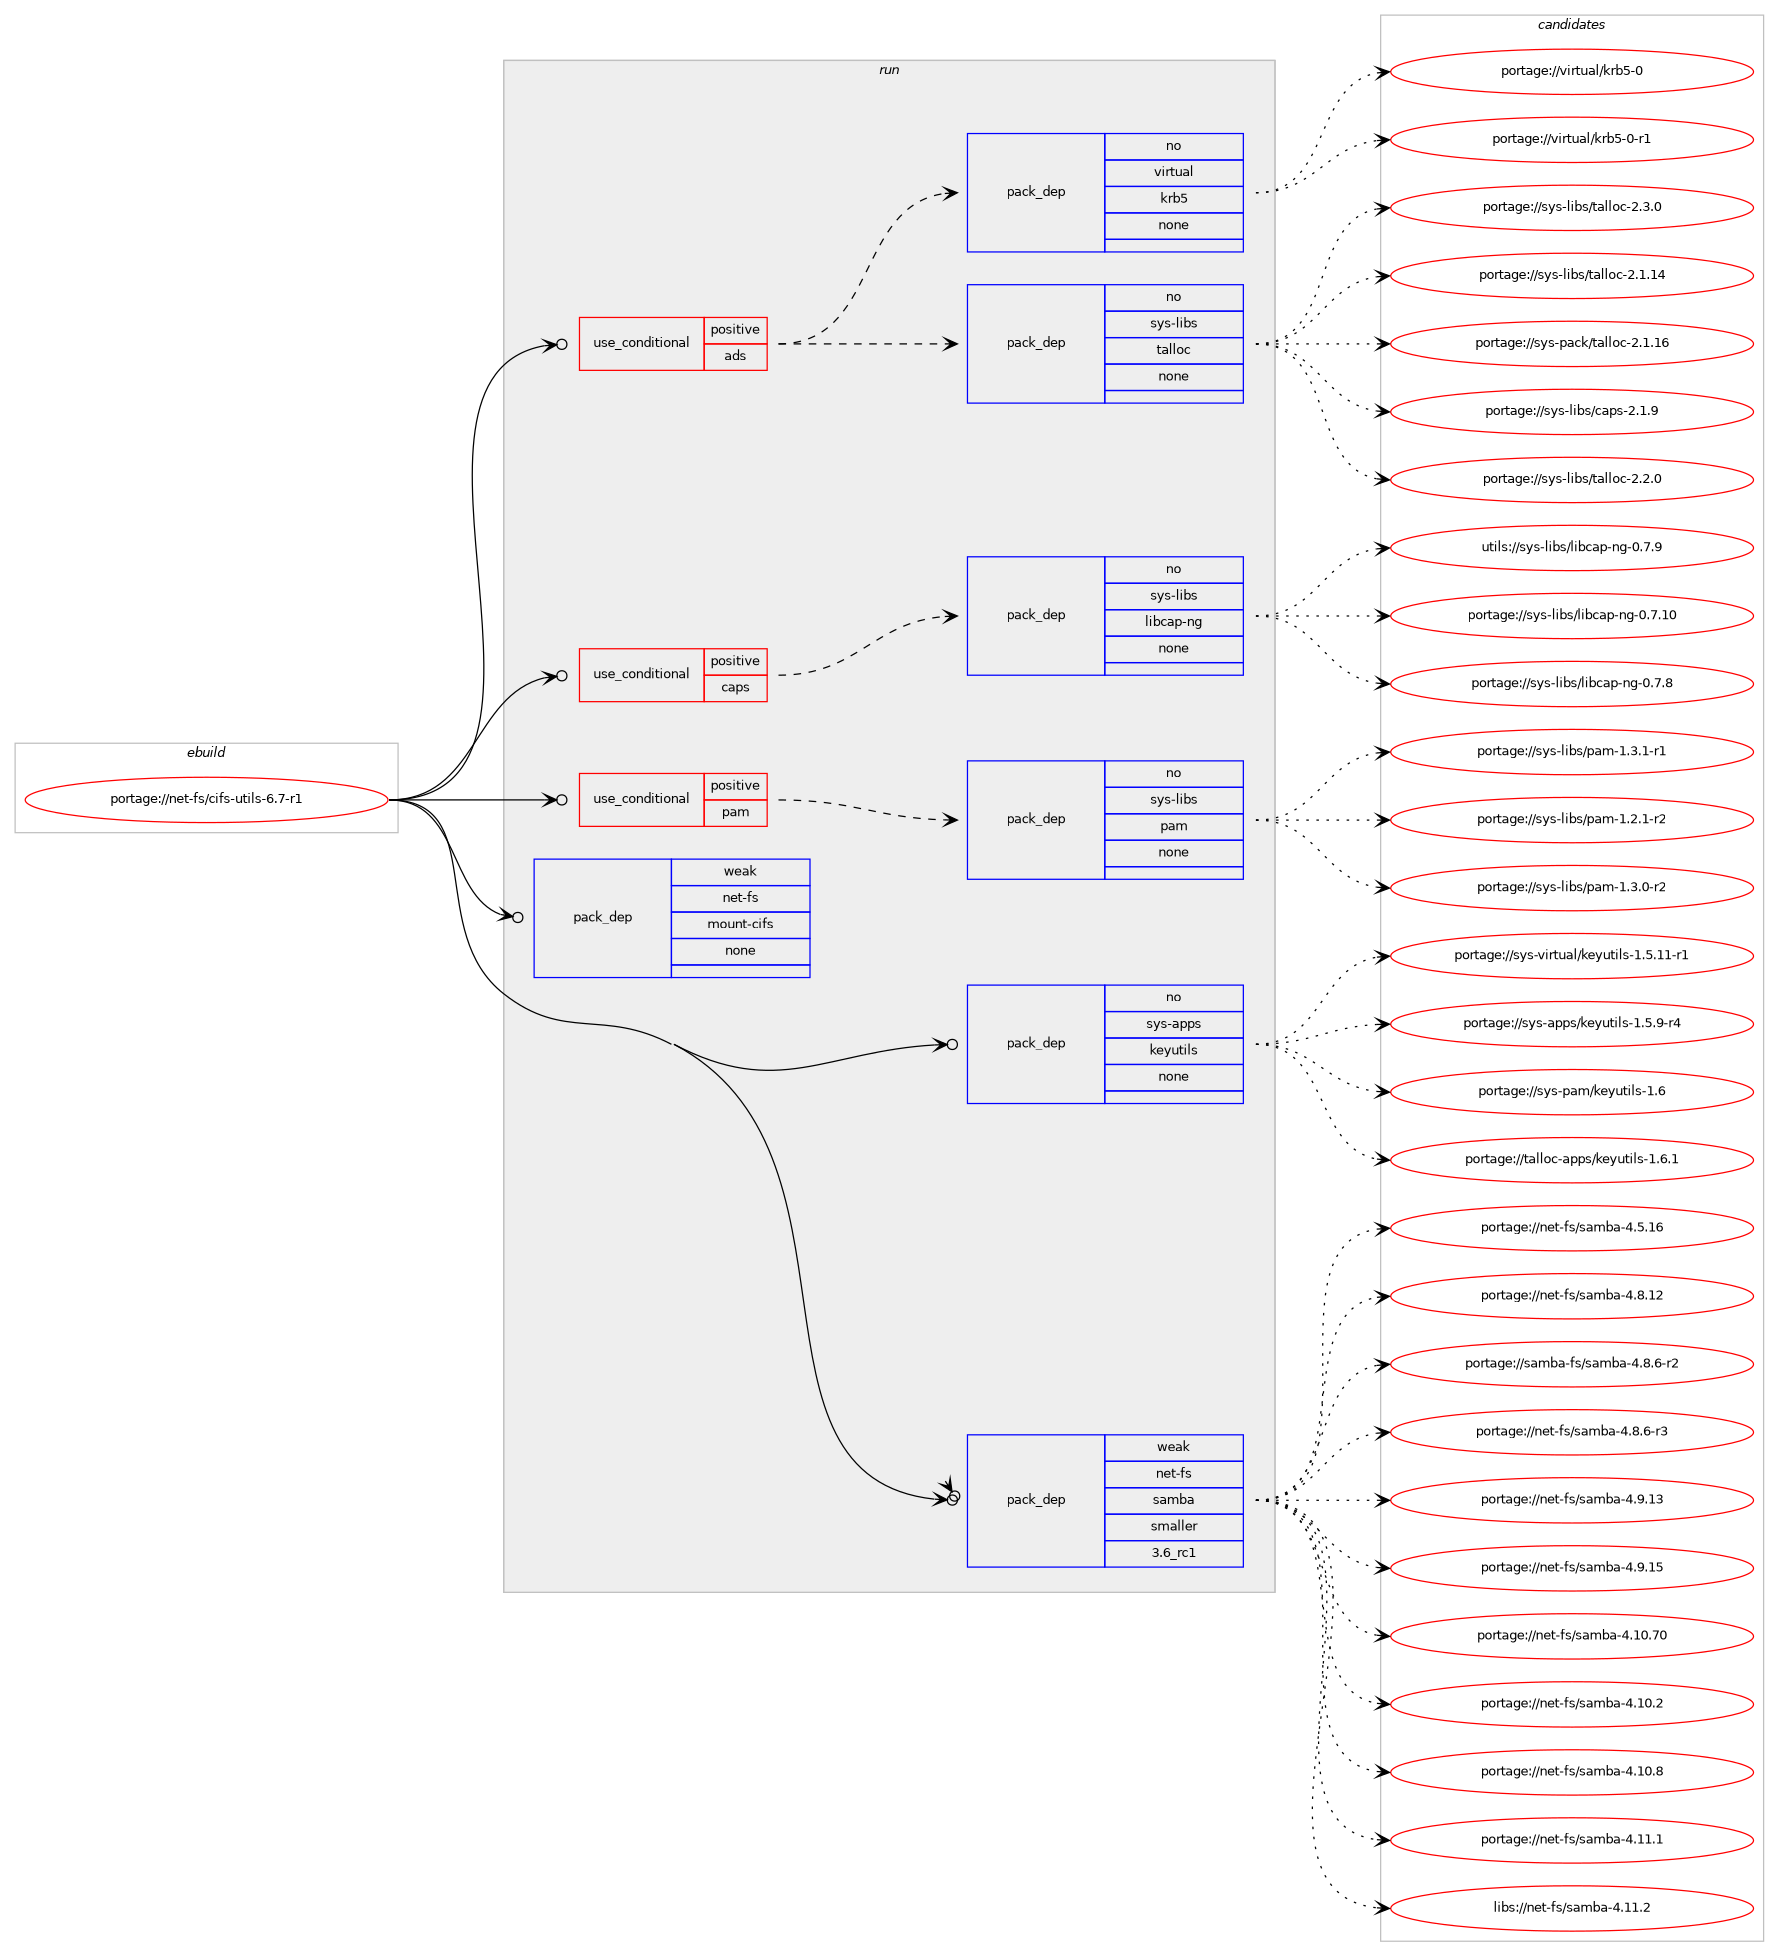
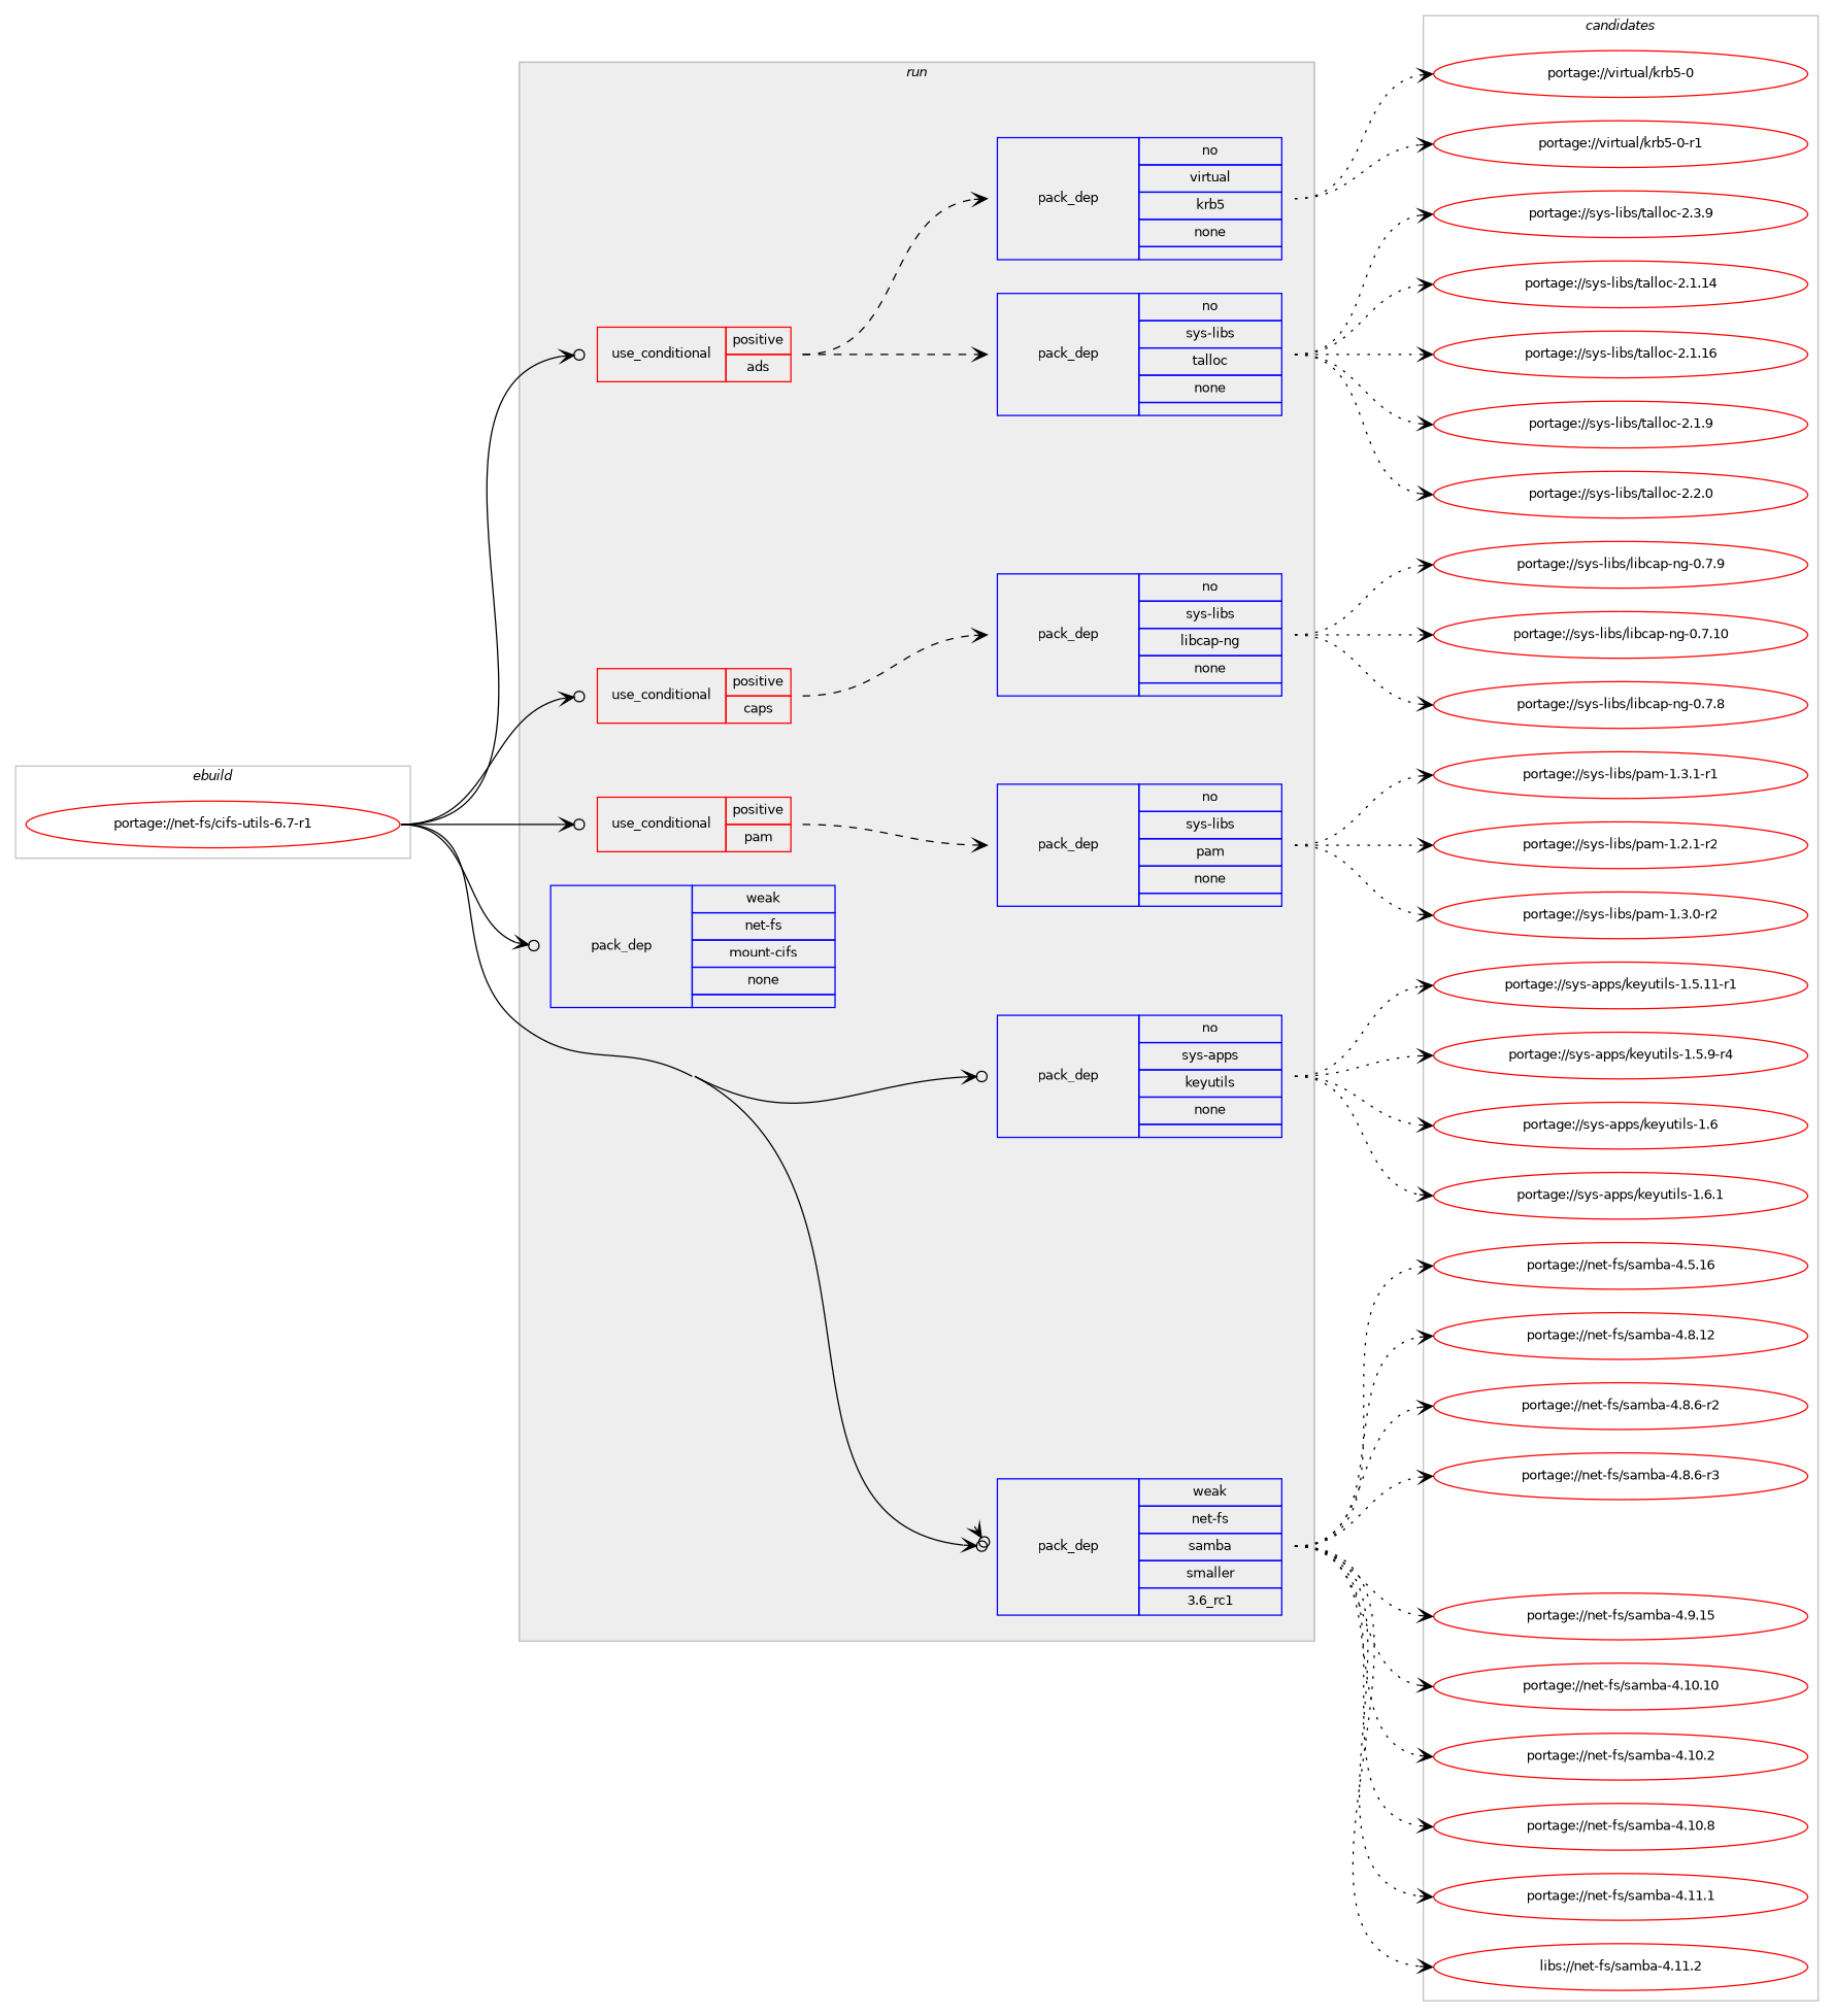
  digraph {
    compound=true
    concentrate=true
    fontname=Helvetica
    fontsize=10
    newrank=true
    rankdir=LR
    ranksep=1.5
    node [color=red fontname=Helvetica fontsize=10]
    edge [arrowhead=vee headport=w style=dotted tailport=e weight=100]
    n1 [label="portage://net-fs/cifs-utils-6.7-r1" width=4]
    n2 [color=blue label=<<TABLE BORDER="0" CELLBORDER="1" CELLSPACING="0" CELLPADDING="4" WIDTH="220"><TR><TD ROWSPAN="6" CELLPADDING="30">pack_dep</TD></TR><TR><TD WIDTH="110">no</TD></TR><TR><TD>sys-libs</TD></TR><TR><TD>talloc</TD></TR><TR><TD>none</TD></TR><TR><TD></TD></TR></TABLE>> shape=none]
    n3 [color=blue label=<<TABLE BORDER="0" CELLBORDER="1" CELLSPACING="0" CELLPADDING="4" WIDTH="220"><TR><TD ROWSPAN="6" CELLPADDING="30">pack_dep</TD></TR><TR><TD WIDTH="110">no</TD></TR><TR><TD>virtual</TD></TR><TR><TD>krb5</TD></TR><TR><TD>none</TD></TR><TR><TD></TD></TR></TABLE>> shape=none]
    n4 [label=<<TABLE BORDER="0" CELLBORDER="1" CELLSPACING="0" CELLPADDING="4"><TR><TD ROWSPAN="3" CELLPADDING="10">use_conditional</TD></TR><TR><TD>positive</TD></TR><TR><TD>ads</TD></TR></TABLE>> shape=none]
    n5 [color=blue label=<<TABLE BORDER="0" CELLBORDER="1" CELLSPACING="0" CELLPADDING="4" WIDTH="220"><TR><TD ROWSPAN="6" CELLPADDING="30">pack_dep</TD></TR><TR><TD WIDTH="110">no</TD></TR><TR><TD>sys-libs</TD></TR><TR><TD>libcap-ng</TD></TR><TR><TD>none</TD></TR><TR><TD></TD></TR></TABLE>> shape=none]
    n6 [label=<<TABLE BORDER="0" CELLBORDER="1" CELLSPACING="0" CELLPADDING="4"><TR><TD ROWSPAN="3" CELLPADDING="10">use_conditional</TD></TR><TR><TD>positive</TD></TR><TR><TD>caps</TD></TR></TABLE>> shape=none]
    n7 [color=blue label=<<TABLE BORDER="0" CELLBORDER="1" CELLSPACING="0" CELLPADDING="4" WIDTH="220"><TR><TD ROWSPAN="6" CELLPADDING="30">pack_dep</TD></TR><TR><TD WIDTH="110">no</TD></TR><TR><TD>sys-libs</TD></TR><TR><TD>pam</TD></TR><TR><TD>none</TD></TR><TR><TD></TD></TR></TABLE>> shape=none]
    n8 [label=<<TABLE BORDER="0" CELLBORDER="1" CELLSPACING="0" CELLPADDING="4"><TR><TD ROWSPAN="3" CELLPADDING="10">use_conditional</TD></TR><TR><TD>positive</TD></TR><TR><TD>pam</TD></TR></TABLE>> shape=none]
    n9 [color=blue label=<<TABLE BORDER="0" CELLBORDER="1" CELLSPACING="0" CELLPADDING="4" WIDTH="220"><TR><TD ROWSPAN="6" CELLPADDING="30">pack_dep</TD></TR><TR><TD WIDTH="110">no</TD></TR><TR><TD>sys-apps</TD></TR><TR><TD>keyutils</TD></TR><TR><TD>none</TD></TR><TR><TD></TD></TR></TABLE>> shape=none]
    n10 [color=blue label=<<TABLE BORDER="0" CELLBORDER="1" CELLSPACING="0" CELLPADDING="4" WIDTH="220"><TR><TD ROWSPAN="6" CELLPADDING="30">pack_dep</TD></TR><TR><TD WIDTH="110">weak</TD></TR><TR><TD>net-fs</TD></TR><TR><TD>mount-cifs</TD></TR><TR><TD>none</TD></TR><TR><TD></TD></TR></TABLE>> shape=none]
    n11 [color=blue label=<<TABLE BORDER="0" CELLBORDER="1" CELLSPACING="0" CELLPADDING="4" WIDTH="220"><TR><TD ROWSPAN="6" CELLPADDING="30">pack_dep</TD></TR><TR><TD WIDTH="110">weak</TD></TR><TR><TD>net-fs</TD></TR><TR><TD>samba</TD></TR><TR><TD>smaller</TD></TR><TR><TD>3.6_rc1</TD></TR></TABLE>> shape=none]
    n12 [label="portage://sys-libs/talloc-2.1.14" width=4]
-   n13 [label="portage://sys-pack/talloc-2.1.16" width=4]
-   n14 [label="portage://sys-libs/caps-2.1.9" width=4]
+   n13 [label="portage://sys-libs/talloc-2.1.16" width=4]
+   n14 [label="portage://sys-libs/talloc-2.1.9" width=4]
    n15 [label="portage://sys-libs/talloc-2.2.0" width=4]
-   n16 [label="portage://sys-libs/talloc-2.3.0" width=4]
+   n16 [label="portage://sys-libs/talloc-2.3.9" width=4]
    n17 [label="portage://virtual/krb5-0" width=4]
    n18 [label="portage://virtual/krb5-0-r1" width=4]
    n19 [label="portage://sys-libs/libcap-ng-0.7.10" width=4]
    n20 [label="portage://sys-libs/libcap-ng-0.7.8" width=4]
-   n21 [label="utils://sys-libs/libcap-ng-0.7.9" width=4]
+   n21 [label="portage://sys-libs/libcap-ng-0.7.9" width=4]
    n22 [label="portage://sys-libs/pam-1.2.1-r2" width=4]
    n23 [label="portage://sys-libs/pam-1.3.0-r2" width=4]
    n24 [label="portage://sys-libs/pam-1.3.1-r1" width=4]
-   n25 [label="portage://sys-virtual/keyutils-1.5.11-r1" width=4]
+   n25 [label="portage://sys-apps/keyutils-1.5.11-r1" width=4]
    n26 [label="portage://sys-apps/keyutils-1.5.9-r4" width=4]
-   n27 [label="portage://sys-pam/keyutils-1.6" width=4]
-   n28 [label="portage://talloc-apps/keyutils-1.6.1" width=4]
-   n29 [label="portage://net-fs/samba-4.10.70" width=4]
+   n27 [label="portage://sys-apps/keyutils-1.6" width=4]
+   n28 [label="portage://sys-apps/keyutils-1.6.1" width=4]
+   n29 [label="portage://net-fs/samba-4.10.10" width=4]
    n30 [label="portage://net-fs/samba-4.10.2" width=4]
    n31 [label="portage://net-fs/samba-4.10.8" width=4]
    n32 [label="portage://net-fs/samba-4.11.1" width=4]
    n33 [label="libs://net-fs/samba-4.11.2" width=4]
    n34 [label="portage://net-fs/samba-4.5.16" width=4]
    n35 [label="portage://net-fs/samba-4.8.12" width=4]
-   n36 [label="portage://samba-fs/samba-4.8.6-r2" width=4]
+   n36 [label="portage://net-fs/samba-4.8.6-r2" width=4]
    n37 [label="portage://net-fs/samba-4.8.6-r3" width=4]
-   n38 [label="portage://net-fs/samba-4.9.13" width=4]
    n39 [label="portage://net-fs/samba-4.9.15" width=4]
    subgraph cluster_1 {
      color=gray
      label=<<i>ebuild</i>>
      rank=same
      n1
    }
    subgraph cluster_2 {
      color=gray
      label=<<i>dependencies</i>>
      subgraph cluster_3 {
        color=gray
        fillcolor="#eeeeee"
        label=<<i>compile</i>>
        style=filled
      }
      subgraph cluster_4 {
        color=gray
        fillcolor="#eeeeee"
        label=<<i>compile and run</i>>
        style=filled
        subgraph sub_5 {
          color=gray
          fillcolor="#eeeeee"
          label=<<i>compile and run</i>>
          style=filled
          n4
          subgraph sub_6 {
            color=gray
            fillcolor="#eeeeee"
            label=<<i>compile and run</i>>
            style=filled
            n2
          }
          subgraph sub_7 {
            color=gray
            fillcolor="#eeeeee"
            label=<<i>compile and run</i>>
            style=filled
            n3
          }
        }
        subgraph sub_8 {
          color=gray
          fillcolor="#eeeeee"
          label=<<i>compile and run</i>>
          style=filled
          n6
          subgraph sub_9 {
            color=gray
            fillcolor="#eeeeee"
            label=<<i>compile and run</i>>
            style=filled
            n5
          }
        }
        subgraph sub_10 {
          color=gray
          fillcolor="#eeeeee"
          label=<<i>compile and run</i>>
          style=filled
          n8
          subgraph sub_11 {
            color=gray
            fillcolor="#eeeeee"
            label=<<i>compile and run</i>>
            style=filled
            n7
          }
        }
        subgraph sub_12 {
          color=gray
          fillcolor="#eeeeee"
          label=<<i>compile and run</i>>
          style=filled
          n9
        }
        subgraph sub_13 {
          color=gray
          fillcolor="#eeeeee"
          label=<<i>compile and run</i>>
          style=filled
          n10
        }
        subgraph sub_14 {
          color=gray
          fillcolor="#eeeeee"
          label=<<i>compile and run</i>>
          style=filled
          n11
        }
      }
      subgraph cluster_15 {
        color=gray
        fillcolor="#eeeeee"
        label=<<i>run</i>>
        style=filled
      }
    }
    subgraph cluster_16 {
      color=gray
      label=<<i>candidates</i>>
      rank=same
      subgraph sub_17 {
        color=black
        label=<<i>candidates</i>>
        nodesep=1
        rank=same
        n12
        n13
        n14
        n15
        n16
      }
      subgraph sub_18 {
        color=black
        label=<<i>candidates</i>>
        nodesep=1
        rank=same
        n17
        n18
      }
      subgraph sub_19 {
        color=black
        label=<<i>candidates</i>>
        nodesep=1
        rank=same
        n19
        n20
        n21
      }
      subgraph sub_20 {
        color=black
        label=<<i>candidates</i>>
        nodesep=1
        rank=same
        n22
        n23
        n24
      }
      subgraph sub_21 {
        color=black
        label=<<i>candidates</i>>
        nodesep=1
        rank=same
        n25
        n26
        n27
        n28
      }
      subgraph sub_22 {
        color=black
        label=<<i>candidates</i>>
        nodesep=1
        rank=same
      }
      subgraph sub_23 {
        color=black
        label=<<i>candidates</i>>
        nodesep=1
        rank=same
        n29
        n30
        n31
        n32
        n33
        n34
        n35
        n36
        n37
-       n38
        n39
      }
    }
    n1 -> n4 [arrowhead=odotvee style=solid weight=20]
    n1 -> n6 [arrowhead=odotvee style=solid weight=20]
    n1 -> n8 [arrowhead=odotvee style=solid weight=20]
    n1 -> n9 [arrowhead=odotvee style=solid weight=20]
    n1 -> n10 [arrowhead=odotvee style=solid weight=20]
    n1 -> n11 [arrowhead=odotvee style=solid weight=20]
    n2 -> n12
    n2 -> n13
    n2 -> n14
    n2 -> n15
    n2 -> n16
    n3 -> n17
    n3 -> n18
    n4 -> n2 [style=dashed weight=20]
    n4 -> n3 [style=dashed weight=20]
    n5 -> n19
    n5 -> n20
    n5 -> n21
    n6 -> n5 [style=dashed weight=20]
    n7 -> n22
    n7 -> n23
    n7 -> n24
    n8 -> n7 [style=dashed weight=20]
    n9 -> n25
    n9 -> n26
    n9 -> n27
    n9 -> n28
    n11 -> n29
    n11 -> n30
    n11 -> n31
    n11 -> n32
    n11 -> n33
    n11 -> n34
    n11 -> n35
    n11 -> n36
    n11 -> n37
-   n11 -> n38
    n11 -> n39
  }
